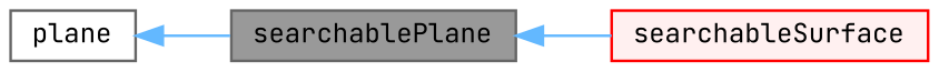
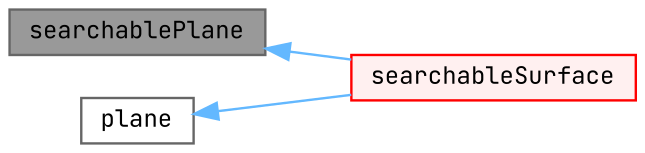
  digraph {
    fontname="JetBrains Mono"
    rankdir=LR
    node [color=gray40 fontname="JetBrains Mono" fontsize=10 shape=box style=filled]
    edge [color=steelblue1 dir=back fontname="JetBrains Mono" fontsize=10 labelfontname=Helvetica labelfontsize=10 style=solid]
    n1 [fillcolor=grey60 fontcolor=black height=0.2 label=searchablePlane width=0.4]
    n2 [color=red fillcolor="#FFF0F0" height=0.2 label=searchableSurface width=0.4]
    n3 [fillcolor=white height=0.2 label=plane width=0.4]
    n1 -> n2
-   n3 -> n1
+   n3 -> n2
  }
